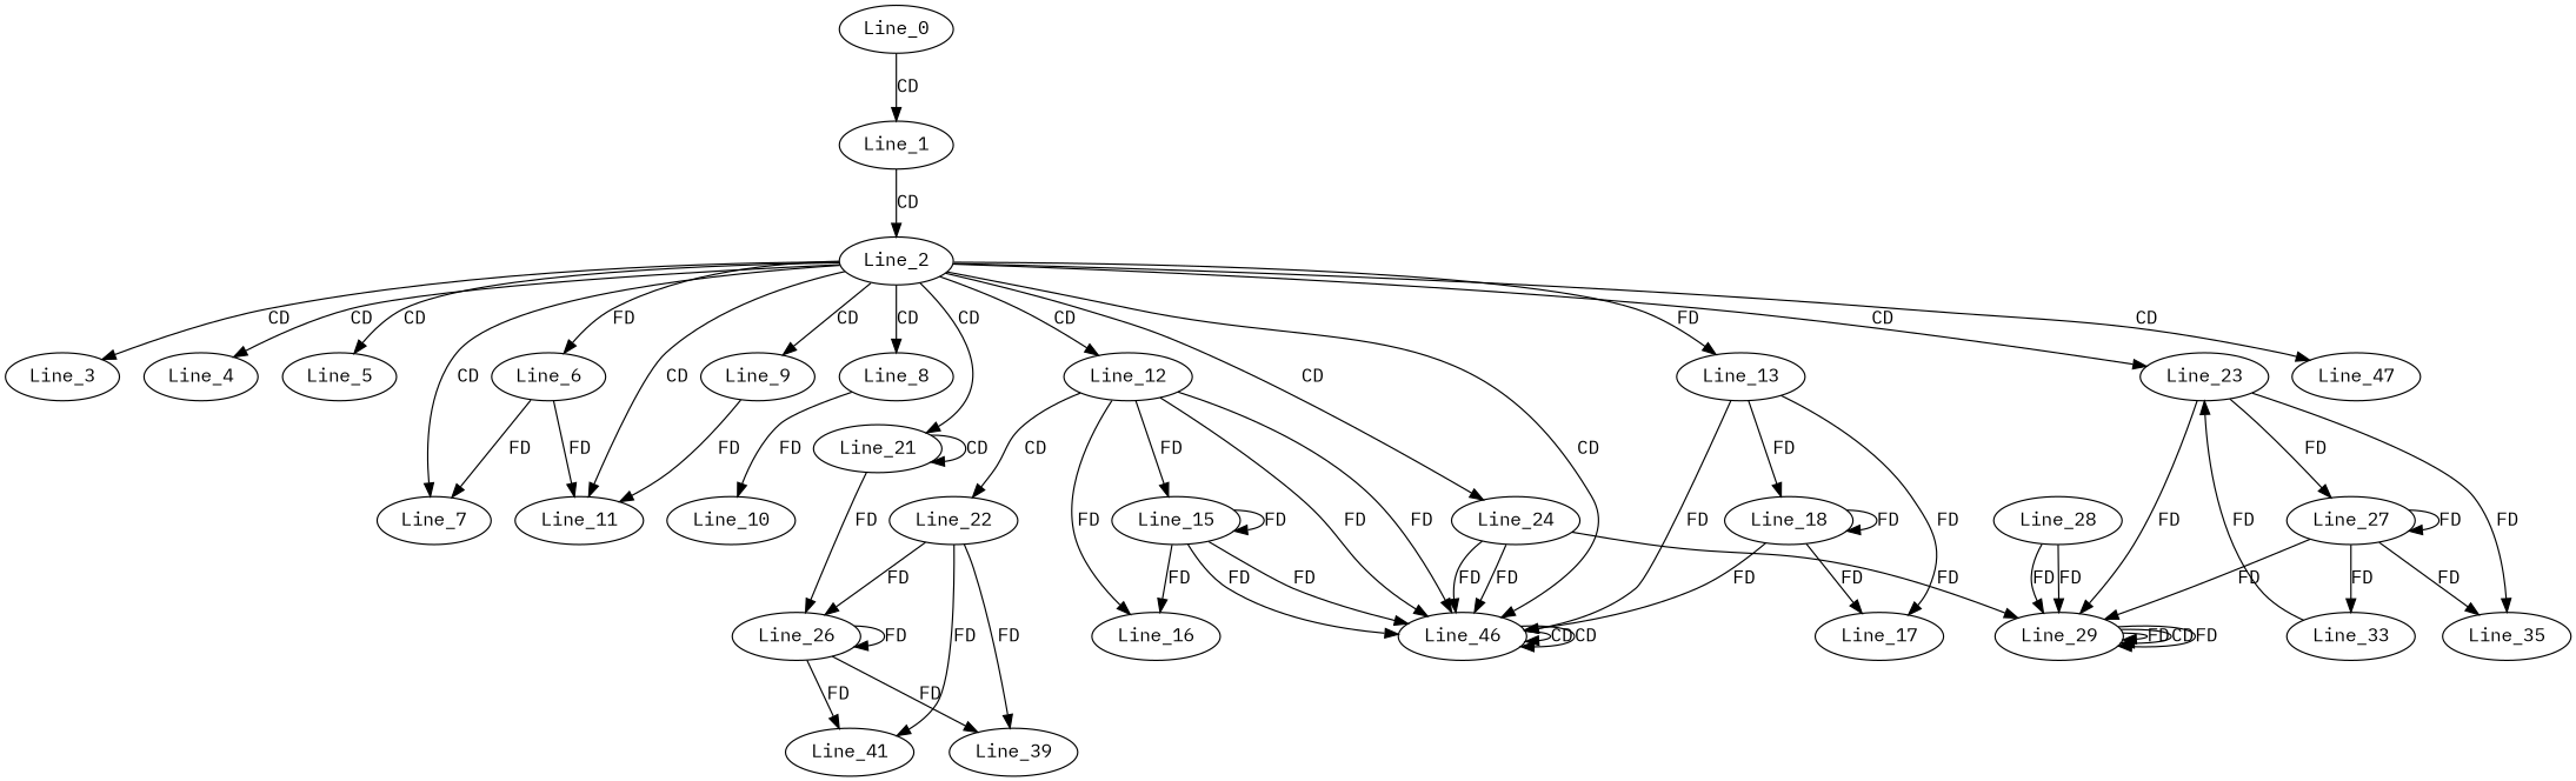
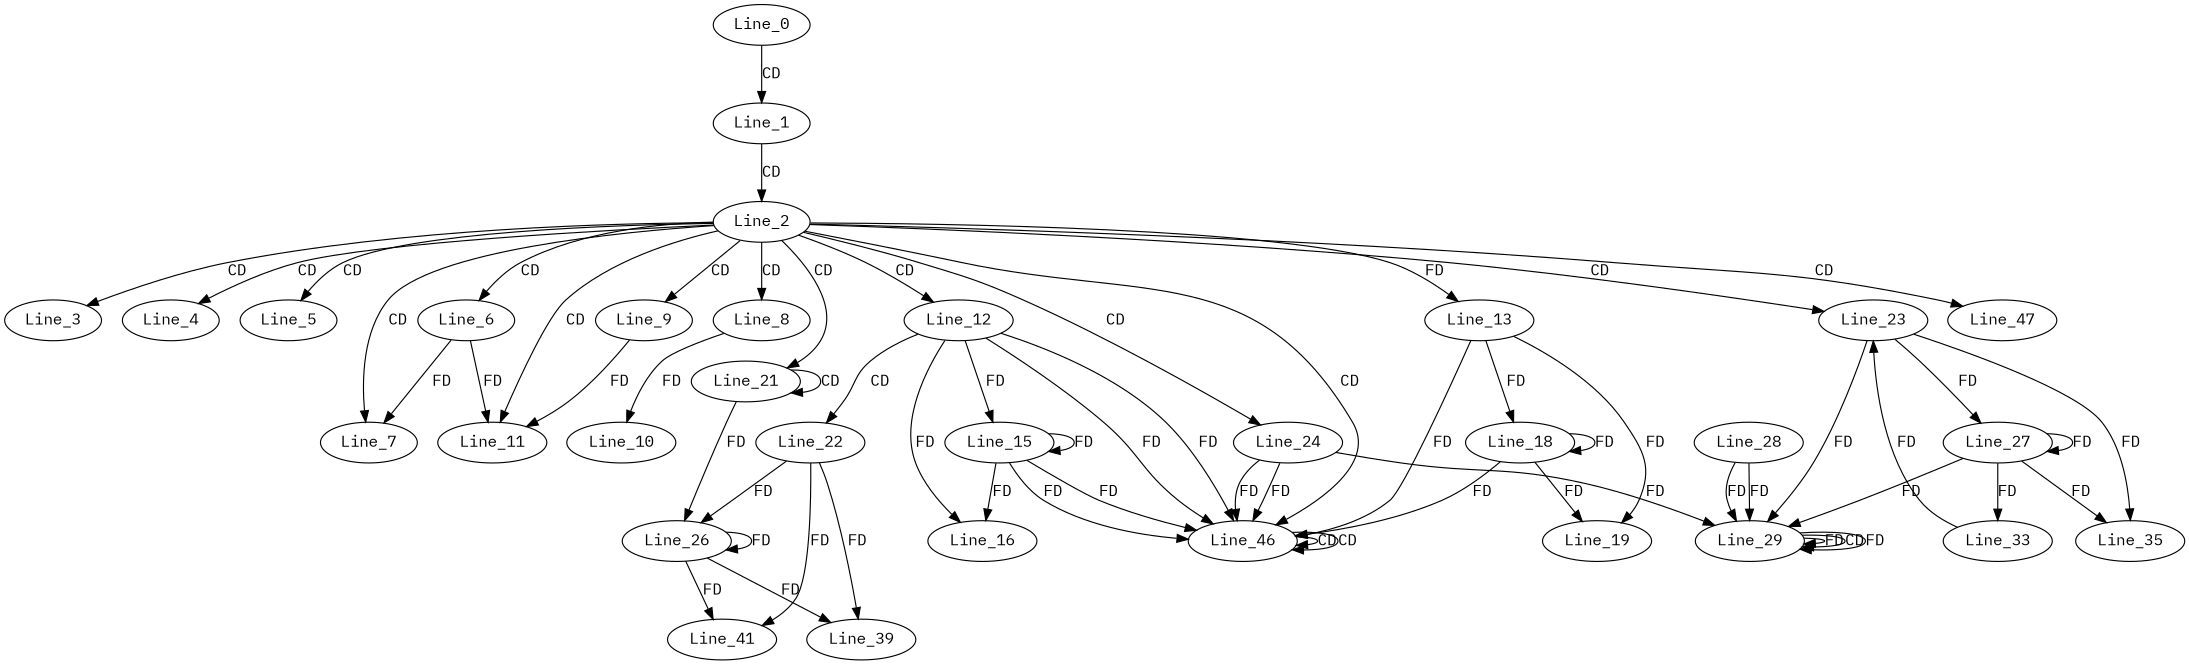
  digraph {
    fontname="IBM Plex Mono"
    node [fontname="IBM Plex Mono"]
    edge [fontname="IBM Plex Mono"]
    Line_0
    Line_1
    Line_2
    Line_3
    Line_4
    Line_5
    Line_6
    Line_7
    Line_8
    Line_9
    Line_11
    Line_12
    Line_13
    Line_21
    Line_23
    Line_24
    Line_46
    Line_47
    Line_10
    Line_22
    Line_15
    Line_16
    Line_18
-   Line_19 [label=Line_17]
+   Line_19
    Line_26
    Line_39
    Line_41
    Line_27
    Line_29
    Line_35
    Line_33
    Line_28
    Line_0 -> Line_1 [label=CD]
    Line_1 -> Line_2 [label=CD]
    Line_2 -> Line_3 [label=CD]
    Line_2 -> Line_4 [label=CD]
    Line_2 -> Line_5 [label=CD]
-   Line_2 -> Line_6 [label=FD]
+   Line_2 -> Line_6 [label=CD]
    Line_2 -> Line_7 [label=CD]
    Line_2 -> Line_8 [label=CD]
    Line_2 -> Line_9 [label=CD]
    Line_2 -> Line_11 [label=CD]
    Line_2 -> Line_12 [label=CD]
    Line_2 -> Line_13 [label=FD]
    Line_2 -> Line_21 [label=CD]
    Line_2 -> Line_23 [label=CD]
    Line_2 -> Line_24 [label=CD]
    Line_2 -> Line_46 [label=CD]
    Line_2 -> Line_47 [label=CD]
    Line_6 -> Line_7 [label=FD]
    Line_6 -> Line_11 [label=FD]
    Line_8 -> Line_10 [label=FD]
    Line_9 -> Line_11 [label=FD]
    Line_12 -> Line_46 [label=FD]
    Line_12 -> Line_46 [label=FD]
    Line_12 -> Line_22 [label=CD]
    Line_12 -> Line_15 [label=FD]
    Line_12 -> Line_16 [label=FD]
    Line_13 -> Line_46 [label=FD]
    Line_13 -> Line_18 [label=FD]
    Line_13 -> Line_19 [label=FD]
    Line_21 -> Line_21 [label=CD]
    Line_21 -> Line_26 [label=FD]
    Line_23 -> Line_27 [label=FD]
    Line_23 -> Line_29 [label=FD]
    Line_23 -> Line_35 [label=FD]
    Line_24 -> Line_46 [label=FD]
    Line_24 -> Line_46 [label=FD]
    Line_24 -> Line_29 [label=FD]
    Line_46 -> Line_46 [label=CD]
    Line_46 -> Line_46 [label=CD]
    Line_22 -> Line_26 [label=FD]
    Line_22 -> Line_39 [label=FD]
    Line_22 -> Line_41 [label=FD]
    Line_15 -> Line_46 [label=FD]
    Line_15 -> Line_46 [label=FD]
    Line_15 -> Line_15 [label=FD]
    Line_15 -> Line_16 [label=FD]
    Line_18 -> Line_46 [label=FD]
    Line_18 -> Line_18 [label=FD]
    Line_18 -> Line_19 [label=FD]
    Line_26 -> Line_26 [label=FD]
    Line_26 -> Line_39 [label=FD]
    Line_26 -> Line_41 [label=FD]
    Line_27 -> Line_27 [label=FD]
    Line_27 -> Line_29 [label=FD]
    Line_27 -> Line_35 [label=FD]
    Line_27 -> Line_33 [label=FD]
    Line_29 -> Line_29 [label=FD]
    Line_29 -> Line_29 [label=CD]
    Line_29 -> Line_29 [label=FD]
    Line_33 -> Line_23 [label=FD]
    Line_28 -> Line_29 [label=FD]
    Line_28 -> Line_29 [label=FD]
  }
